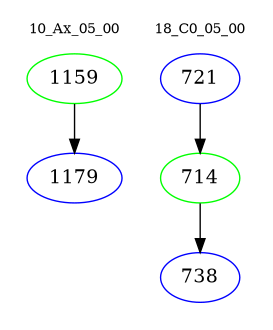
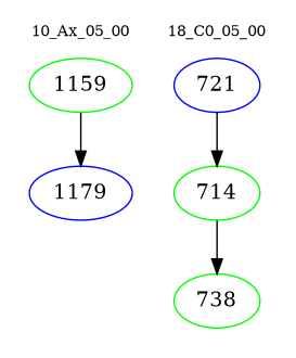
  digraph {
    node [color=blue]
    edge [color=black]
    n1 [color=green label=1159]
    n2 [label=1179]
    n3 [label=721]
    n4 [color=green label=714]
-   n5 [label=738]
+   n5 [color=green label=738]
    subgraph cluster_1 {
      color=white
      fontsize=10
      label="10_Ax_05_00"
      n1
      n2
    }
    subgraph cluster_2 {
      color=white
      fontsize=10
      label="18_C0_05_00"
      n3
      n4
      n5
    }
    n1 -> n2
    n3 -> n4
    n4 -> n5
  }
